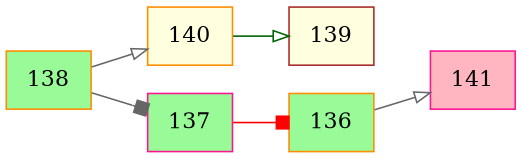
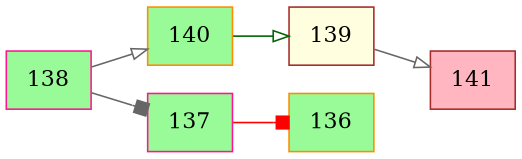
  digraph {
    rankdir=LR
    node [color=deeppink fillcolor=palegreen shape=record style=filled]
    edge [arrowhead=onormal color=gray40]
-   n1 [color=darkorange label="{138}"]
-   n2 [color=darkorange fillcolor=lightyellow label="{140}"]
+   n1 [label="{138}"]
+   n2 [color=darkorange label="{140}"]
    n3 [label="{137}"]
    n4 [color=brown fillcolor=lightyellow label="{139}"]
    n5 [color=darkorange label="{136}"]
-   n6 [fillcolor=lightpink label="{141}"]
+   n6 [color=brown fillcolor=lightpink label="{141}"]
    n1 -> n2
    n1 -> n3 [arrowhead=box]
    n2 -> n4 [color=darkgreen]
    n3 -> n5 [arrowhead=box color=red]
-   n5 -> n6
+   n4 -> n6
  }
